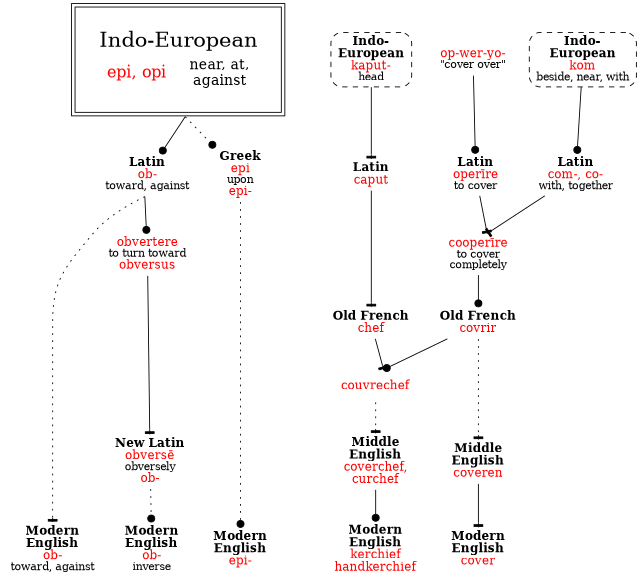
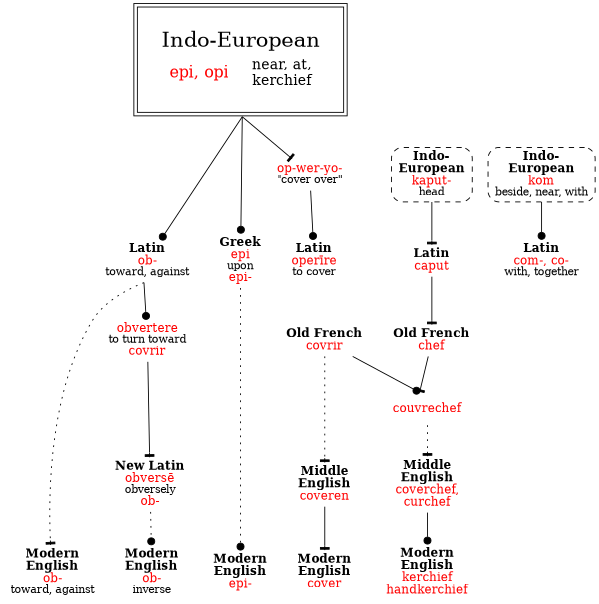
  strict digraph {
    node [shape=none]
    edge [arrowhead=tee]
    n1 [label=<<b>Modern<br/>English</b><br/><font color="red">ob-</font><br/><font point-size="12">toward, against</font>>]
    n2 [label=<<b>Modern<br/>English</b><br/><font color="red">ob-</font><br/><font point-size="12">inverse</font>>]
    n3 [label=<<b>Modern<br/>English</b><br/><font color="red">epi-</font>>]
    n4 [label=<<b>Modern<br/>English</b><br/><font color="red">cover</font>>]
    n5 [label=<<b>Modern<br/>English</b><br/><font color="red">kerchief<br/>handkerchief</font>>]
    n6 [label=<<b>Old French</b><br/><font color="red">covrir</font>>]
    n7 [label=<<b>Old French</b><br/><font color="red">chef</font>>]
    n8 [label=<<b>New Latin</b><br/><font color="red">obversē</font><br/><font point-size="12">obversely</font><br/><font color="red">ob-</font>>]
    n9 [label=<<b>Middle<br/>English</b><br/><font color="red">coveren</font>>]
    n10 [label=<<b>Middle<br/>English</b><br/><font color="red">coverchef,<br/>curchef</font>>]
    n11 [label=<<b>Latin</b><br/><font color="red">ob-</font><br/><font point-size="12">toward, against</font>>]
    n12 [label=<<b>Greek</b><br/><font color="red">epi</font><br/><font point-size="12">upon</font><br/><font color="red">epi-</font>>]
    n13 [label=<<b>Latin</b><br/><font color="red">operīre</font><br/><font point-size="12">to cover</font>>]
    n14 [label=<<b>Latin</b><br/><font color="red">com-, co-</font><br/><font point-size="12">with, together</font>>]
    n15 [label=<<b>Latin</b><br/><font color="red">caput</font>>]
    n16 [label=<<font color="red">couvrechef</font>>]
-   n17 [label=<<font color="red">obvertere</font><br/><font point-size="12">to turn toward</font><br/><font color="red">obversus</font>>]
-   n18 [label=<<font color="red">cooperīre</font><br/><font point-size="12">to cover<br/>completely</font>>]
-   n19 [label=<<table border="0"><tr><td colspan="2"><font point-size="24">Indo-European</font></td></tr><tr><td><font point-size="18" color="red">epi, opi</font></td><td><font point-size="16">near, at,<br/>against</font></td></tr></table>> margin=.3 peripheries=2 shape=rect]
+   n17 [label=<<font color="red">obvertere</font><br/><font point-size="12">to turn toward</font><br/><font color="red">covrir</font>>]
+   n19 [label=<<table border="0"><tr><td colspan="2"><font point-size="24">Indo-European</font></td></tr><tr><td><font point-size="18" color="red">epi, opi</font></td><td><font point-size="16">near, at,<br/>kerchief</font></td></tr></table>> margin=.3 peripheries=2 shape=rect]
    n20 [label=<<font color="red">op-wer-yo-</font><br/><font point-size="12">"cover over"</font>>]
    n21 [label=<<b>Indo-<br/>European</b><br/><font color="red">kom</font><br/><font point-size="12">beside, near, with</font>> shape=box style="dashed,rounded"]
    n22 [label=<<b>Indo-<br/>European</b><br/><font color="red">kaput-</font><br/><font point-size="12">head</font>> shape=box style="dashed,rounded"]
    subgraph sub_1 {
      rank=same
      n1
      n2
      n3
      n4
      n5
    }
    subgraph sub_2 {
      rank=same
      n6
      n7
    }
    subgraph sub_3 {
      rank=same
      n8
      n9
      n10
    }
    subgraph sub_4 {
      rank=same
      n11
      n12
      n13
      n14
      n15
    }
    n6 -> n9 [style=dotted]
    n6 -> n16 [arrowhead=dot samehead=1]
    n7 -> n16 [samehead=1]
    n8 -> n2 [arrowhead=dot style=dotted]
    n9 -> n4
    n10 -> n5 [arrowhead=dot]
    n11 -> n1 [sametail=1 style=dotted]
    n11 -> n17 [arrowhead=dot sametail=1 weight=2]
    n12 -> n3 [arrowhead=dot style=dotted]
-   n13 -> n18 [samehead=1]
-   n14 -> n18 [samehead=1]
    n15 -> n7
    n16 -> n10 [style=dotted]
    n17 -> n8
-   n18 -> n6 [arrowhead=dot]
    n19 -> n11 [arrowhead=dot sametail=1]
-   n19 -> n12 [arrowhead=dot sametail=1 style=dotted]
+   n19 -> n12 [arrowhead=dot sametail=1]
+   n19 -> n20 [sametail=1]
    n20 -> n13 [arrowhead=dot]
    n21 -> n14 [arrowhead=dot]
    n22 -> n15
  }
